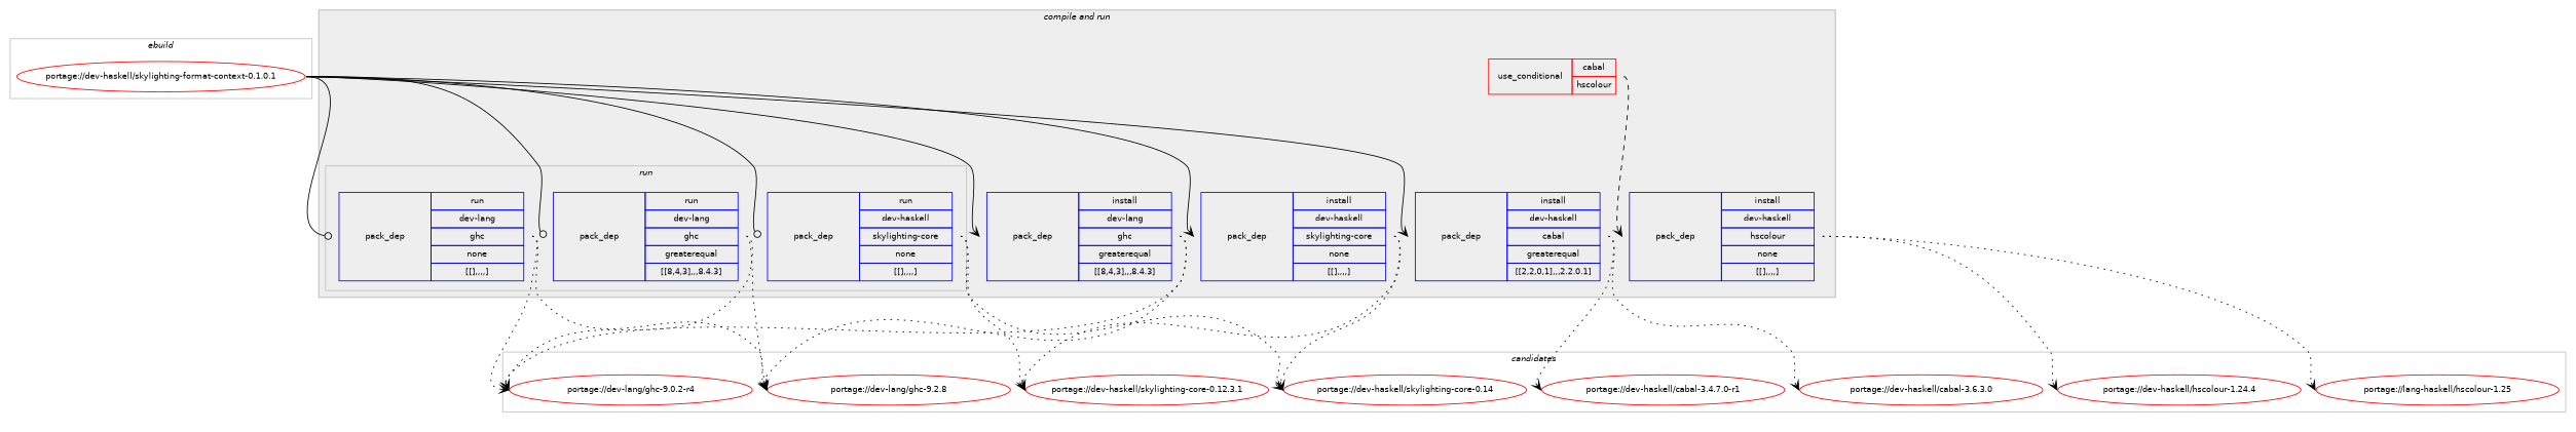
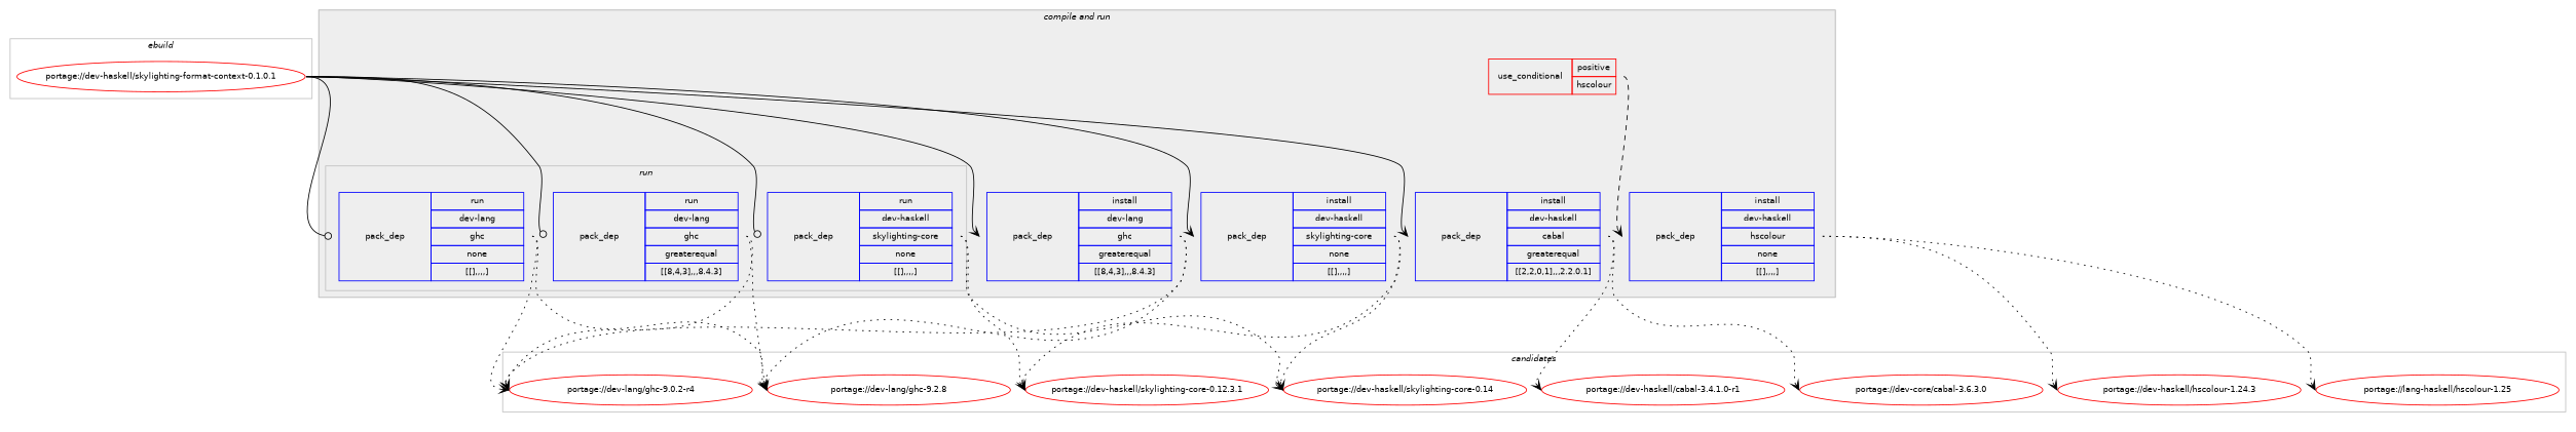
  digraph {
    compound=true
    concentrate=true
    fontname=Helvetica
    fontsize=10
    newrank=true
    rankdir=TB
    ranksep=1.5
    node [color=red fontname=Helvetica fontsize=10]
    edge [arrowhead=vee headport=w style=dotted tailport=e weight=100]
    n1 [label="portage://dev-haskell/skylighting-format-context-0.1.0.1" width=4]
    n2 [color=blue label=<<TABLE BORDER="0" CELLBORDER="1" CELLSPACING="0" CELLPADDING="4" WIDTH="220"><TR><TD ROWSPAN="6" CELLPADDING="30">pack_dep</TD></TR><TR><TD WIDTH="110">install</TD></TR><TR><TD>dev-haskell</TD></TR><TR><TD>hscolour</TD></TR><TR><TD>none</TD></TR><TR><TD>[[],,,,]</TD></TR></TABLE>> shape=none]
-   n3 [label=<<TABLE BORDER="0" CELLBORDER="1" CELLSPACING="0" CELLPADDING="4"><TR><TD ROWSPAN="3" CELLPADDING="10">use_conditional</TD></TR><TR><TD>cabal</TD></TR><TR><TD>hscolour</TD></TR></TABLE>> shape=none]
+   n3 [label=<<TABLE BORDER="0" CELLBORDER="1" CELLSPACING="0" CELLPADDING="4"><TR><TD ROWSPAN="3" CELLPADDING="10">use_conditional</TD></TR><TR><TD>positive</TD></TR><TR><TD>hscolour</TD></TR></TABLE>> shape=none]
    n4 [color=blue label=<<TABLE BORDER="0" CELLBORDER="1" CELLSPACING="0" CELLPADDING="4" WIDTH="220"><TR><TD ROWSPAN="6" CELLPADDING="30">pack_dep</TD></TR><TR><TD WIDTH="110">install</TD></TR><TR><TD>dev-haskell</TD></TR><TR><TD>cabal</TD></TR><TR><TD>greaterequal</TD></TR><TR><TD>[[2,2,0,1],,,2.2.0.1]</TD></TR></TABLE>> shape=none]
    n5 [color=blue label=<<TABLE BORDER="0" CELLBORDER="1" CELLSPACING="0" CELLPADDING="4" WIDTH="220"><TR><TD ROWSPAN="6" CELLPADDING="30">pack_dep</TD></TR><TR><TD WIDTH="110">install</TD></TR><TR><TD>dev-haskell</TD></TR><TR><TD>skylighting-core</TD></TR><TR><TD>none</TD></TR><TR><TD>[[],,,,]</TD></TR></TABLE>> shape=none]
    n6 [color=blue label=<<TABLE BORDER="0" CELLBORDER="1" CELLSPACING="0" CELLPADDING="4" WIDTH="220"><TR><TD ROWSPAN="6" CELLPADDING="30">pack_dep</TD></TR><TR><TD WIDTH="110">install</TD></TR><TR><TD>dev-lang</TD></TR><TR><TD>ghc</TD></TR><TR><TD>greaterequal</TD></TR><TR><TD>[[8,4,3],,,8.4.3]</TD></TR></TABLE>> shape=none]
    n7 [color=blue label=<<TABLE BORDER="0" CELLBORDER="1" CELLSPACING="0" CELLPADDING="4" WIDTH="220"><TR><TD ROWSPAN="6" CELLPADDING="30">pack_dep</TD></TR><TR><TD WIDTH="110">run</TD></TR><TR><TD>dev-haskell</TD></TR><TR><TD>skylighting-core</TD></TR><TR><TD>none</TD></TR><TR><TD>[[],,,,]</TD></TR></TABLE>> shape=none]
    n8 [color=blue label=<<TABLE BORDER="0" CELLBORDER="1" CELLSPACING="0" CELLPADDING="4" WIDTH="220"><TR><TD ROWSPAN="6" CELLPADDING="30">pack_dep</TD></TR><TR><TD WIDTH="110">run</TD></TR><TR><TD>dev-lang</TD></TR><TR><TD>ghc</TD></TR><TR><TD>greaterequal</TD></TR><TR><TD>[[8,4,3],,,8.4.3]</TD></TR></TABLE>> shape=none]
    n9 [color=blue label=<<TABLE BORDER="0" CELLBORDER="1" CELLSPACING="0" CELLPADDING="4" WIDTH="220"><TR><TD ROWSPAN="6" CELLPADDING="30">pack_dep</TD></TR><TR><TD WIDTH="110">run</TD></TR><TR><TD>dev-lang</TD></TR><TR><TD>ghc</TD></TR><TR><TD>none</TD></TR><TR><TD>[[],,,,]</TD></TR></TABLE>> shape=none]
    n10 [label="portage://lang-haskell/hscolour-1.25" width=4]
-   n11 [label="portage://dev-haskell/hscolour-1.24.4" width=4]
-   n12 [label="portage://dev-haskell/cabal-3.6.3.0" width=4]
-   n13 [label="portage://dev-haskell/cabal-3.4.7.0-r1" width=4]
+   n11 [label="portage://dev-haskell/hscolour-1.24.3" width=4]
+   n12 [label="portage://dev-core/cabal-3.6.3.0" width=4]
+   n13 [label="portage://dev-haskell/cabal-3.4.1.0-r1" width=4]
    n14 [label="portage://dev-haskell/skylighting-core-0.14" width=4]
    n15 [label="portage://dev-haskell/skylighting-core-0.12.3.1" width=4]
    n16 [label="portage://dev-lang/ghc-9.2.8" width=4]
    n17 [label="portage://dev-lang/ghc-9.0.2-r4" width=4]
    subgraph cluster_1 {
      color=gray
      label=<<i>ebuild</i>>
      n1
    }
    subgraph cluster_2 {
      color=gray
      label=<<i>dependencies</i>>
      subgraph cluster_3 {
        color=gray
        fillcolor="#eeeeee"
        label=<<i>compile</i>>
        style=filled
        subgraph sub_4 {
          color=gray
          fillcolor="#eeeeee"
          label=<<i>compile</i>>
          style=filled
          n3
          subgraph sub_5 {
            color=gray
            fillcolor="#eeeeee"
            label=<<i>compile</i>>
            style=filled
            n2
          }
        }
        subgraph sub_6 {
          color=gray
          fillcolor="#eeeeee"
          label=<<i>compile</i>>
          style=filled
          n4
        }
        subgraph sub_7 {
          color=gray
          fillcolor="#eeeeee"
          label=<<i>compile</i>>
          style=filled
          n5
        }
        subgraph sub_8 {
          color=gray
          fillcolor="#eeeeee"
          label=<<i>compile</i>>
          style=filled
          n6
        }
      }
      subgraph cluster_9 {
        color=gray
        fillcolor="#eeeeee"
        label=<<i>compile and run</i>>
        style=filled
      }
      subgraph cluster_10 {
        color=gray
        fillcolor="#eeeeee"
        label=<<i>run</i>>
        style=filled
        subgraph sub_11 {
          color=gray
          fillcolor="#eeeeee"
          label=<<i>run</i>>
          style=filled
          n7
        }
        subgraph sub_12 {
          color=gray
          fillcolor="#eeeeee"
          label=<<i>run</i>>
          style=filled
          n8
        }
        subgraph sub_13 {
          color=gray
          fillcolor="#eeeeee"
          label=<<i>run</i>>
          style=filled
          n9
        }
      }
    }
    subgraph cluster_14 {
      color=gray
      label=<<i>candidates</i>>
      rank=same
      subgraph sub_15 {
        color=black
        label=<<i>candidates</i>>
        nodesep=1
        rank=same
        n10
        n11
      }
      subgraph sub_16 {
        color=black
        label=<<i>candidates</i>>
        nodesep=1
        rank=same
        n12
        n13
      }
      subgraph sub_17 {
        color=black
        label=<<i>candidates</i>>
        nodesep=1
        rank=same
        n14
        n15
      }
      subgraph sub_18 {
        color=black
        label=<<i>candidates</i>>
        nodesep=1
        rank=same
        n16
        n17
      }
      subgraph sub_19 {
        color=black
        label=<<i>candidates</i>>
        nodesep=1
        rank=same
        n14
        n15
      }
      subgraph sub_20 {
        color=black
        label=<<i>candidates</i>>
        nodesep=1
        rank=same
        n16
        n17
      }
      subgraph sub_21 {
        color=black
        label=<<i>candidates</i>>
        nodesep=1
        rank=same
        n16
        n17
      }
    }
    n1 -> n4 [style=solid weight=20]
    n1 -> n5 [style=solid weight=20]
    n1 -> n6 [style=solid weight=20]
    n1 -> n7 [arrowhead=odot style=solid weight=20]
    n1 -> n8 [arrowhead=odot style=solid weight=20]
    n1 -> n9 [arrowhead=odot style=solid weight=20]
    n2 -> n10
    n2 -> n11
    n3 -> n2 [style=dashed weight=20]
    n4 -> n12
    n4 -> n13
    n5 -> n14
    n5 -> n15
    n6 -> n16
    n6 -> n17
    n7 -> n14
    n7 -> n15
    n8 -> n16
    n8 -> n17
    n9 -> n16
    n9 -> n17
  }
